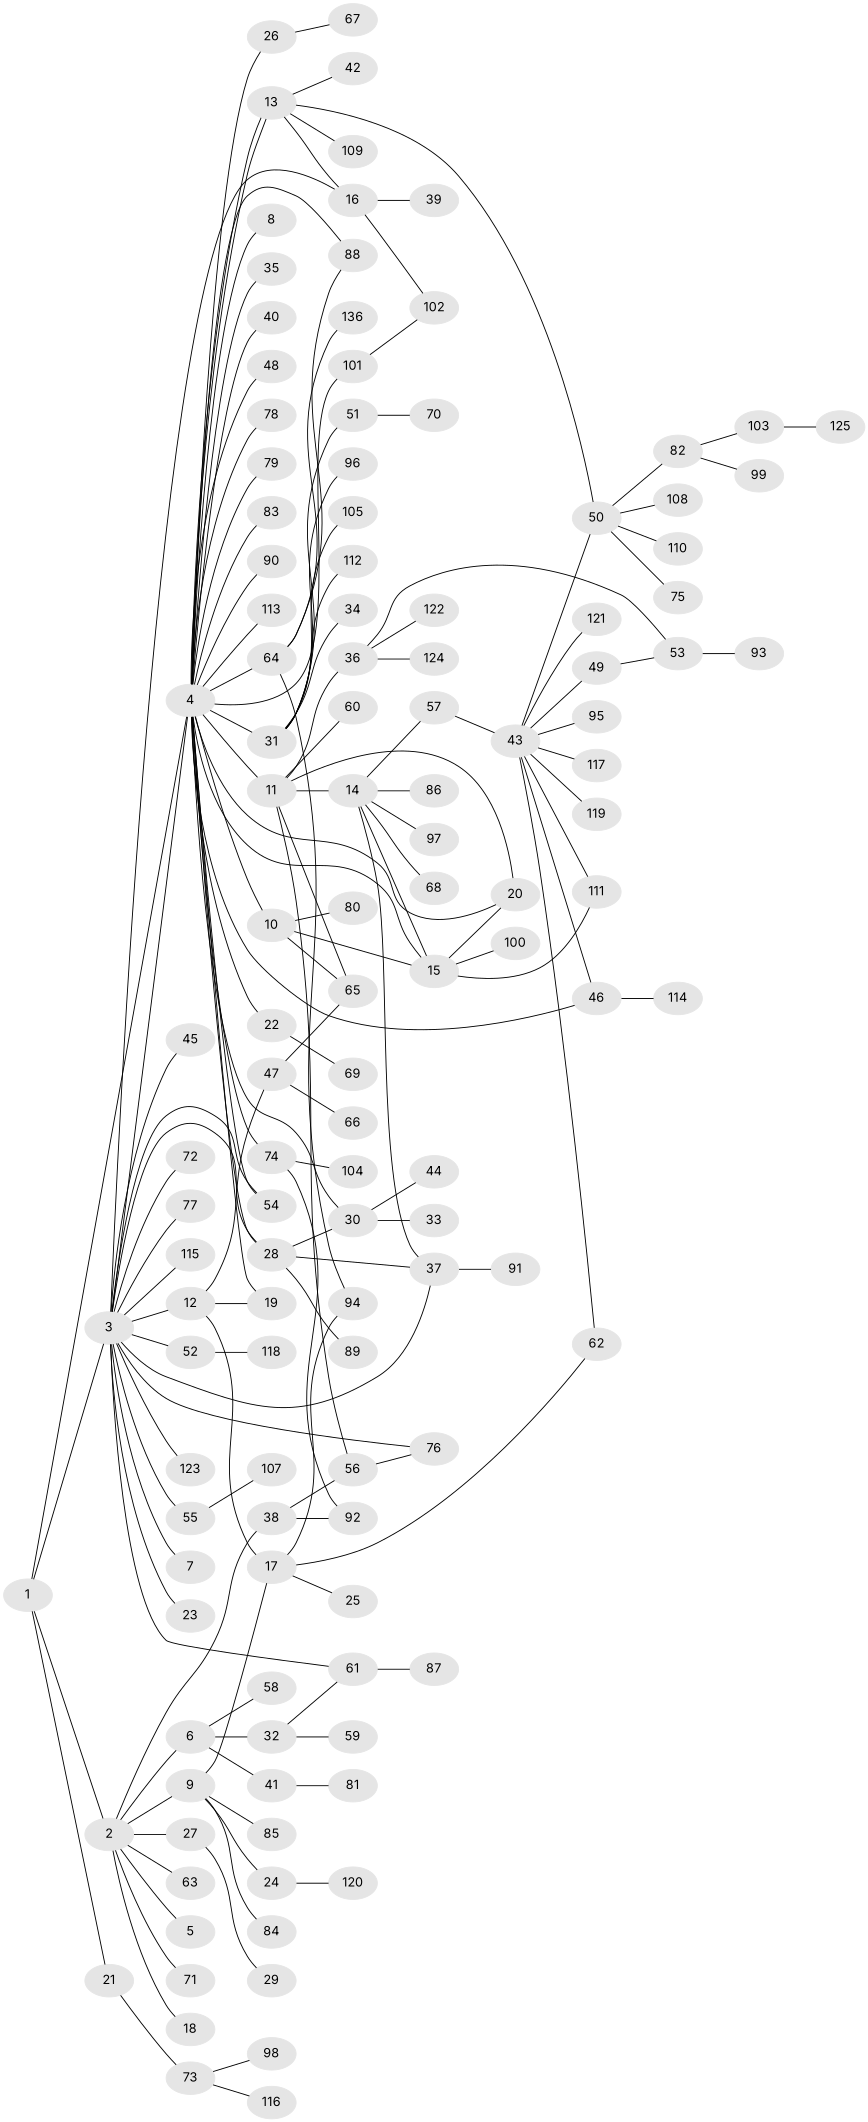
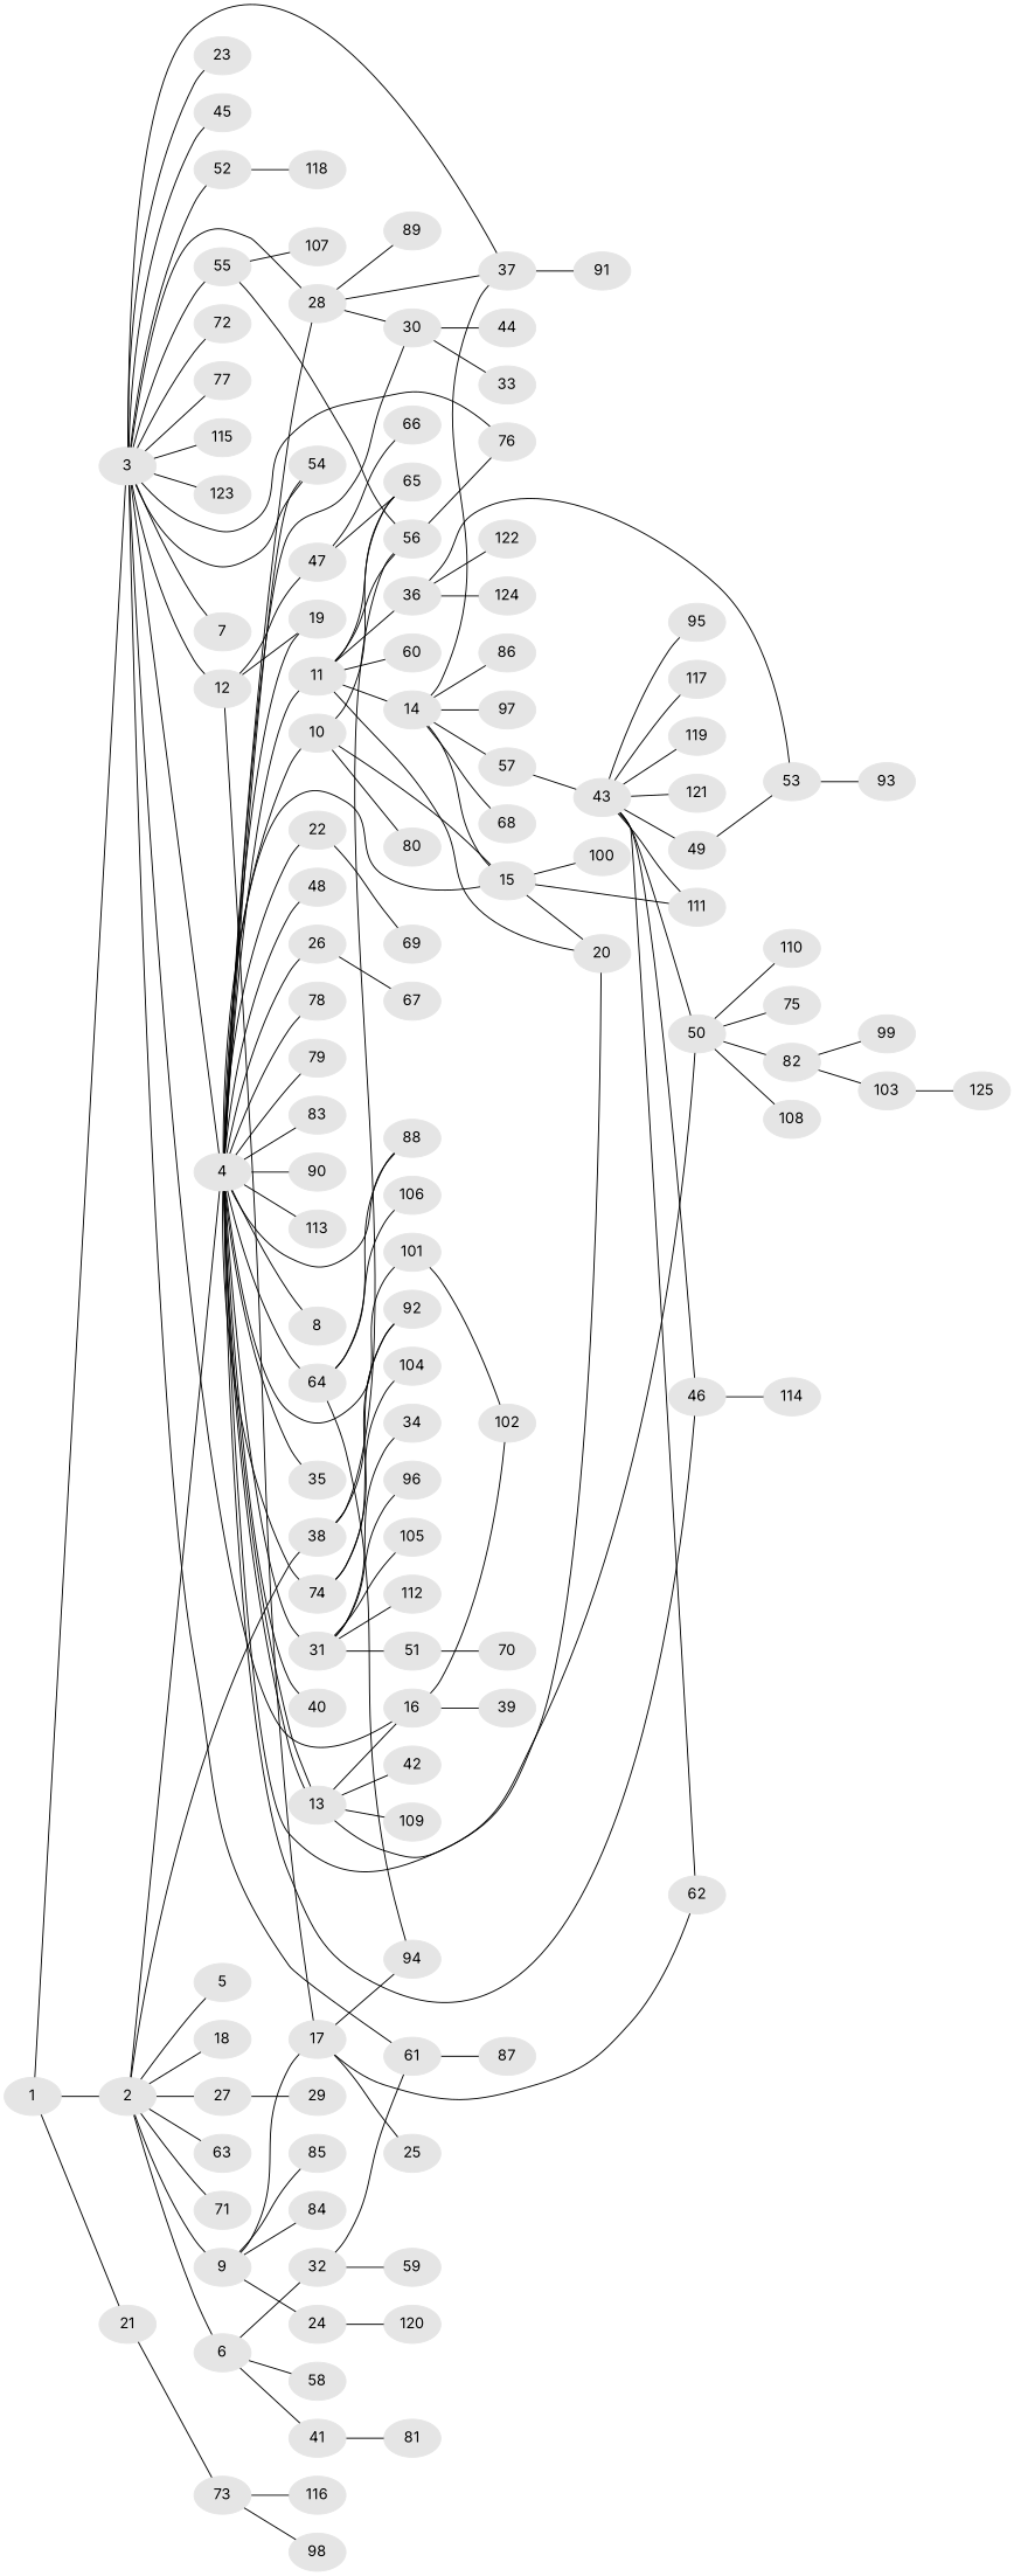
  graph {
    fontname=Inter
    rankdir=LR
    node [color=gray90 fontname=Inter style=filled]
    edge [fontname=Inter]
    1
    2
    3
    21
    4
    5
    6
    9
    18
    27
    38
    63
    71
    7
    12
    16
    23
    28
    37
    45
    52
    54
    55
    61
    72
    76
    77
    115
    123
    73
    8
    10
    11
    13
    15
    19
    20
    22
    26
    30
    31
    35
    40
    46
    48
    64
    74
    78
    79
    83
    88
    90
    101
    113
    32
    41
    58
    17
    24
    84
    85
    29
    56
    92
    47
    39
    102
    89
    91
    118
    107
    87
    65
    80
    14
    36
    60
    42
    50
    109
    100
    111
    69
    67
    33
    44
    34
    51
    96
    105
    112
    114
    94
-   106 [label=136]
+   106
    104
    59
    81
    25
    62
    120
    57
    68
    86
    97
    53
    122
    124
    66
    75
    82
    108
    110
    43
    49
    95
    117
    119
    121
    98
    116
    70
    93
    99
    103
    125
    1 -- 2
    1 -- 3
    1 -- 21
-   1 -- 4
+   2 -- 4
    2 -- 5
    2 -- 6
    2 -- 9
    2 -- 18
    2 -- 27
    2 -- 38
    2 -- 63
    2 -- 71
    3 -- 4
    3 -- 7
    3 -- 12
    3 -- 16
    3 -- 23
    3 -- 28
    3 -- 37
    3 -- 45
    3 -- 52
    3 -- 54
    3 -- 55
    3 -- 61
    3 -- 72
    3 -- 76
    3 -- 77
    3 -- 115
    3 -- 123
    21 -- 73
    4 -- 28
    4 -- 54
    4 -- 8
    4 -- 10
    4 -- 11
    4 -- 13
    4 -- 13
    4 -- 15
    4 -- 19
    4 -- 20
    4 -- 22
    4 -- 26
    4 -- 30
    4 -- 31
    4 -- 35
    4 -- 40
    4 -- 46
    4 -- 48
    4 -- 64
    4 -- 74
    4 -- 78
    4 -- 79
    4 -- 83
    4 -- 88
    4 -- 90
    4 -- 101
    4 -- 113
    6 -- 32
    6 -- 41
    6 -- 58
    9 -- 17
    9 -- 24
    9 -- 84
    9 -- 85
    27 -- 29
    38 -- 56
    38 -- 92
    12 -- 19
    12 -- 17
    12 -- 47
    16 -- 39
    16 -- 102
    28 -- 37
    28 -- 30
    28 -- 89
    37 -- 91
    52 -- 118
+   55 -- 56
    55 -- 107
    61 -- 87
    73 -- 98
    73 -- 116
    10 -- 15
    10 -- 65
    10 -- 80
    11 -- 20
    11 -- 56
    11 -- 65
    11 -- 14
    11 -- 36
    11 -- 60
    13 -- 16
    13 -- 42
    13 -- 50
    13 -- 109
    15 -- 20
    15 -- 100
    15 -- 111
    22 -- 69
    26 -- 67
    30 -- 33
    30 -- 44
    31 -- 34
    31 -- 51
    31 -- 96
    31 -- 105
    31 -- 112
    46 -- 114
    64 -- 88
    64 -- 94
    64 -- 106
    74 -- 92
    74 -- 104
    101 -- 102
    32 -- 61
    32 -- 59
    41 -- 81
    17 -- 94
    17 -- 25
    17 -- 62
    24 -- 120
    56 -- 76
    47 -- 65
    47 -- 66
    14 -- 37
    14 -- 15
    14 -- 57
    14 -- 68
    14 -- 86
    14 -- 97
    36 -- 53
    36 -- 122
    36 -- 124
    50 -- 75
    50 -- 82
    50 -- 108
    50 -- 110
    51 -- 70
    57 -- 43
    53 -- 93
    82 -- 99
    82 -- 103
    43 -- 46
    43 -- 50
    43 -- 111
    43 -- 62
    43 -- 49
    43 -- 95
    43 -- 117
    43 -- 119
    43 -- 121
    49 -- 53
    103 -- 125
  }
